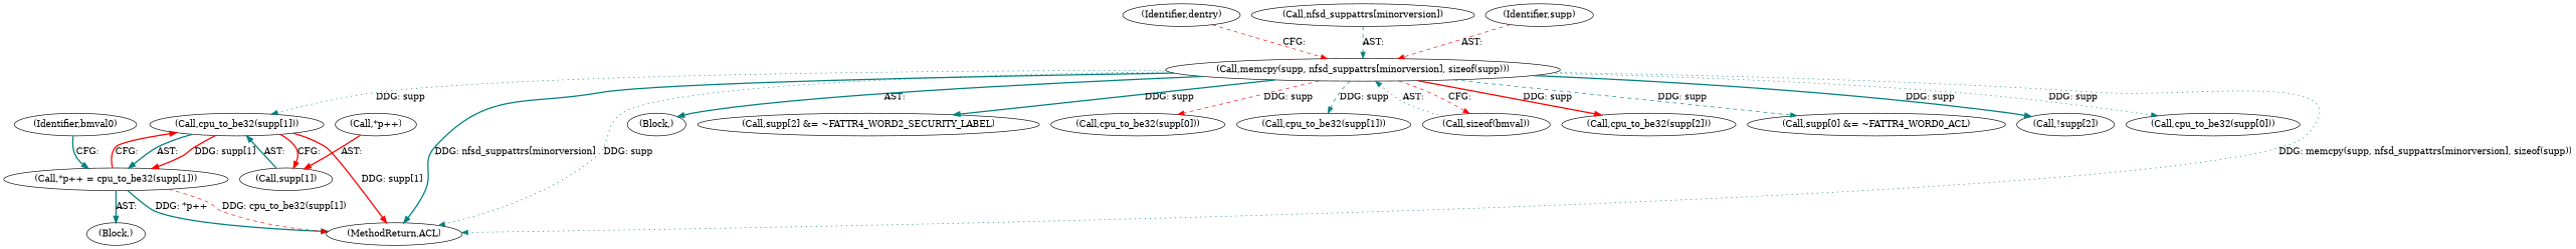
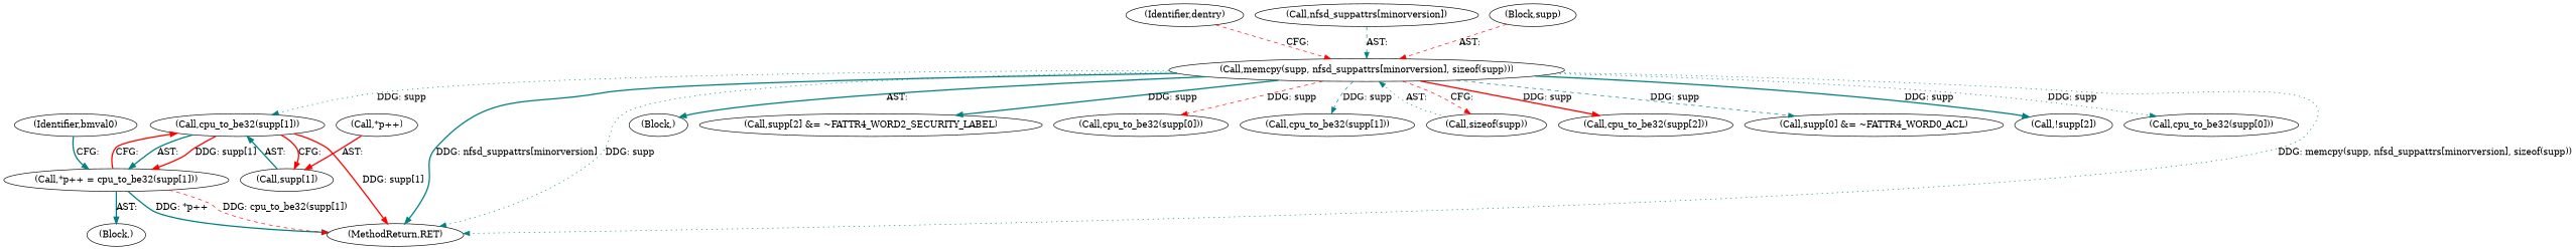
  digraph {
    edge [color=teal style=bold]
    n1 [label="(Call,cpu_to_be32(supp[1]))"]
    n2 [label="(Call,*p++ = cpu_to_be32(supp[1]))"]
    n3 [label="(Call,supp[1])"]
-   n4 [label="(MethodReturn,ACL)"]
+   n4 [label="(MethodReturn,RET)"]
    n5 [label="(Block,)"]
    n6 [label="(Call,memcpy(supp, nfsd_suppattrs[minorversion], sizeof(supp)))"]
    n7 [label="(Block,)"]
    n8 [label="(Call,supp[2] &= ~FATTR4_WORD2_SECURITY_LABEL)"]
    n9 [label="(Call,cpu_to_be32(supp[0]))"]
    n10 [label="(Call,cpu_to_be32(supp[1]))"]
-   n11 [label="(Call,sizeof(bmval))"]
+   n11 [label="(Call,sizeof(supp))"]
    n12 [label="(Call,cpu_to_be32(supp[2]))"]
    n13 [label="(Call,supp[0] &= ~FATTR4_WORD0_ACL)"]
    n14 [label="(Call,!supp[2])"]
    n15 [label="(Call,cpu_to_be32(supp[0]))"]
    n16 [label="(Identifier,dentry)"]
    n17 [label="(Call,*p++)"]
    n18 [label="(Call,nfsd_suppattrs[minorversion])"]
-   n19 [label="(Identifier,supp)"]
+   n19 [label="(Block,supp)"]
    n20 [label="(Identifier,bmval0)"]
    n1 -> n2 [label="AST: "]
    n1 -> n2 [color=red label="DDG: supp[1]"]
    n1 -> n3 [color=red label="CFG: "]
    n1 -> n4 [color=red label="DDG: supp[1]"]
    n2 -> n1 [color=red label="CFG: "]
    n2 -> n4 [label="DDG: *p++"]
    n2 -> n4 [color=red label="DDG: cpu_to_be32(supp[1])" style=dashed]
    n2 -> n5 [label="AST: "]
    n3 -> n1 [label="AST: "]
    n6 -> n1 [label="DDG: supp" style=dotted]
    n6 -> n4 [label="DDG: nfsd_suppattrs[minorversion]"]
    n6 -> n4 [label="DDG: supp" style=dotted]
    n6 -> n4 [label="DDG: memcpy(supp, nfsd_suppattrs[minorversion], sizeof(supp))" style=dotted]
    n6 -> n7 [label="AST: "]
    n6 -> n8 [label="DDG: supp"]
    n6 -> n9 [color=red label="DDG: supp" style=dashed]
    n6 -> n10 [label="DDG: supp" style=dashed]
    n6 -> n11 [color=red label="CFG: " style=dashed]
    n6 -> n12 [color=red label="DDG: supp"]
    n6 -> n13 [label="DDG: supp" style=dashed]
    n6 -> n14 [label="DDG: supp"]
    n6 -> n15 [label="DDG: supp" style=dotted]
    n11 -> n6 [label="AST: " style=dotted]
    n16 -> n6 [color=red label="CFG: " style=dashed]
    n17 -> n3 [color=red label="AST: "]
    n18 -> n6 [label="AST: " style=dashed]
    n19 -> n6 [color=red label="AST: " style=dashed]
    n20 -> n2 [label="CFG: "]
  }
